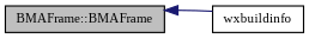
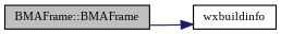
  digraph {
    rankdir=LR
    fontname="Liberation Serif"
    node [color=black fontname="Liberation Serif" fontsize=10 shape=record style=filled]
    n1 [fillcolor=grey75 fontcolor=black height=0.2 label="BMAFrame::BMAFrame" width=0.4]
    n2 [fillcolor=white height=0.2 label=wxbuildinfo width=0.4]
-   n2 -> n1 [color=midnightblue fontname="Liberation Serif" fontsize=10 labelfontname=Helvetica labelfontsize=10 style=solid]
+   n1 -> n2 [color=midnightblue fontname="Liberation Serif" fontsize=10 labelfontname=Helvetica labelfontsize=10 style=solid]
  }
